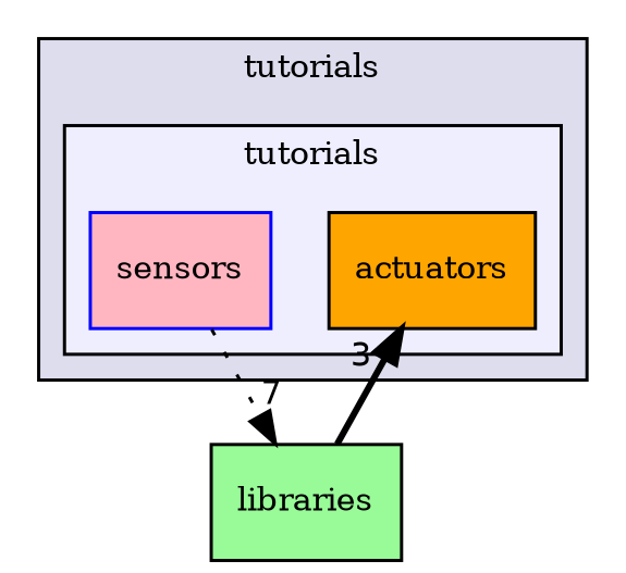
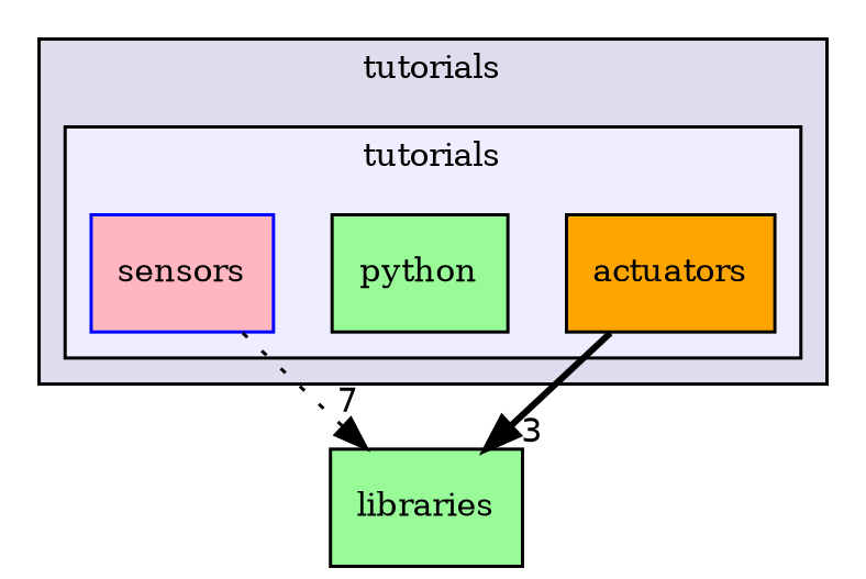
  digraph {
    compound=true
    fontname="DejaVu Serif"
    node [color=black fillcolor=palegreen fontname="DejaVu Serif" fontsize=10 shape=box style=filled]
    edge [arrowhead=normal fontname="DejaVu Serif" labeldistance=1.5 labelfontname=Helvetica labelfontsize=10]
    n1 [fillcolor=orange label=actuators]
+   n2 [label=python]
    n3 [color=blue fillcolor=lightpink label=sensors]
    n4 [label=libraries]
    subgraph cluster_1 {
      bgcolor="#ddddee"
      fontsize=10
      label=tutorials
      pencolor=black
      subgraph cluster_2 {
        bgcolor="#eeeeff"
        fontsize=10
        label=tutorials
        pencolor=black
        n1
+       n2
        n3
      }
    }
-   n4 -> n1 [headlabel=3 style=bold]
+   n1 -> n4 [headlabel=3 style=bold]
    n3 -> n4 [headlabel=7 style=dotted]
  }
